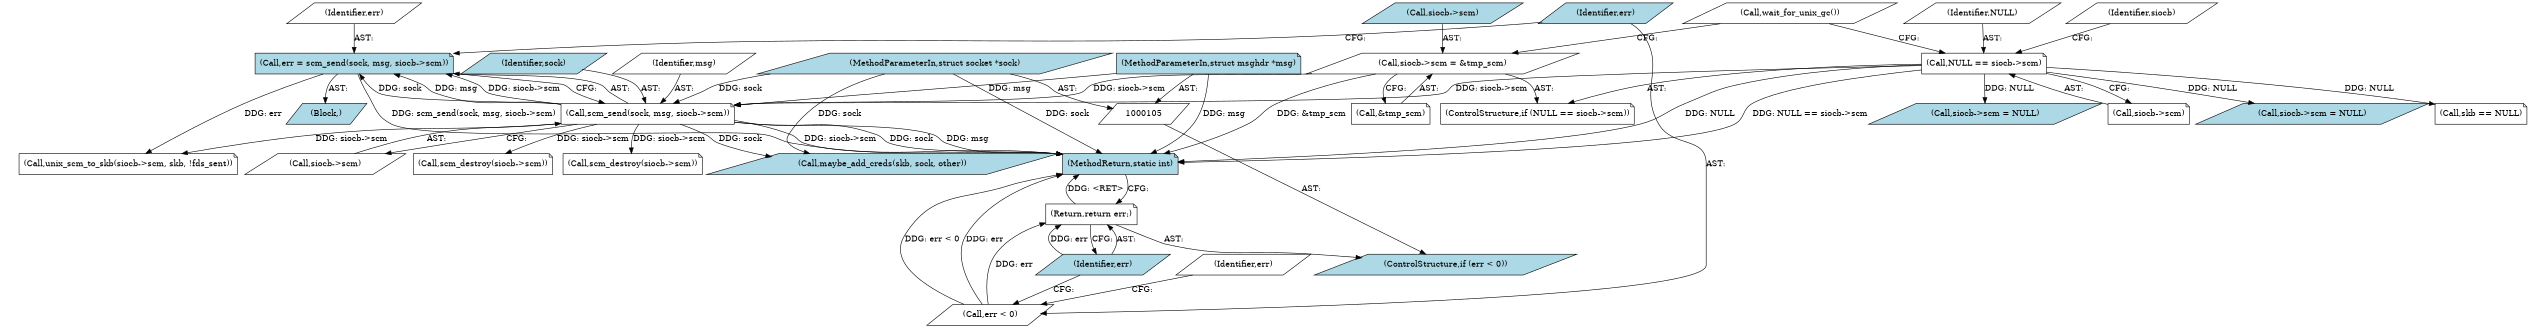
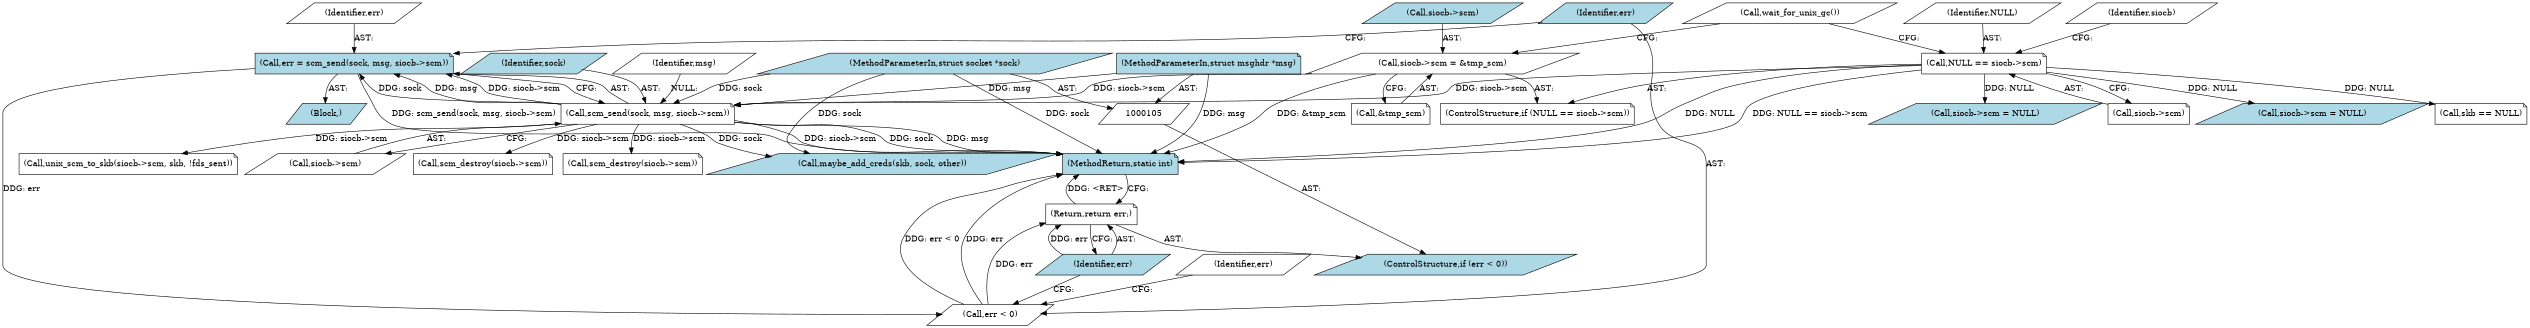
  digraph {
    node [fillcolor=white shape=parallelogram style=filled]
    n1 [fillcolor=lightblue label="(Call,err = scm_send(sock, msg, siocb->scm))" shape=note]
    n2 [label="(Call,scm_send(sock, msg, siocb->scm))" shape=note]
    n3 [label="(Call,err < 0)"]
    n4 [fillcolor=lightblue label="(Block,)"]
    n5 [fillcolor=lightblue label="(MethodReturn,static int)" shape=note]
    n6 [label="(Call,unix_scm_to_skb(siocb->scm, skb, !fds_sent))" shape=note]
    n7 [fillcolor=lightblue label="(Call,maybe_add_creds(skb, sock, other))"]
    n8 [label="(Call,scm_destroy(siocb->scm))" shape=note]
    n9 [label="(Call,siocb->scm)"]
    n10 [label="(Call,scm_destroy(siocb->scm))" shape=note]
    n11 [label="(Return,return err;)" shape=note]
    n12 [fillcolor=lightblue label="(MethodParameterIn,struct socket *sock)"]
    1000105
    n14 [fillcolor=lightblue label="(ControlStructure,if (err < 0))"]
    n15 [fillcolor=lightblue label="(MethodParameterIn,struct msghdr *msg)" shape=note]
    n16 [label="(Call,NULL == siocb->scm)" shape=note]
    n17 [label="(ControlStructure,if (NULL == siocb->scm))" shape=note]
    n18 [label="(Call,siocb->scm)" shape=note]
    n19 [fillcolor=lightblue label="(Call,siocb->scm = NULL)"]
    n20 [label="(Call,skb == NULL)" shape=note]
    n21 [fillcolor=lightblue label="(Call,siocb->scm = NULL)"]
    n22 [label="(Call,siocb->scm = &tmp_scm)"]
    n23 [label="(Call,&tmp_scm)" shape=note]
    n24 [fillcolor=lightblue label="(Identifier,err)"]
    n25 [label="(Call,wait_for_unix_gc())"]
    n26 [label="(Identifier,err)"]
    n27 [fillcolor=lightblue label="(Identifier,sock)"]
    n28 [label="(Identifier,NULL)"]
    n29 [label="(Identifier,msg)"]
    n30 [label="(Identifier,siocb)"]
    n31 [fillcolor=lightblue label="(Call,siocb->scm)"]
    n32 [label="(Identifier,err)"]
    n33 [fillcolor=lightblue label="(Identifier,err)"]
    n1 -> n2 [label="CFG: "]
-   n1 -> n6 [label="DDG: err"]
+   n1 -> n3 [label="DDG: err"]
    n1 -> n4 [label="AST: "]
    n1 -> n5 [label="DDG: scm_send(sock, msg, siocb->scm)"]
    n2 -> n1 [label="AST: "]
    n2 -> n1 [label="DDG: sock"]
    n2 -> n1 [label="DDG: msg"]
    n2 -> n1 [label="DDG: siocb->scm"]
    n2 -> n5 [label="DDG: siocb->scm"]
    n2 -> n5 [label="DDG: sock"]
    n2 -> n5 [label="DDG: msg"]
    n2 -> n6 [label="DDG: siocb->scm"]
    n2 -> n7 [label="DDG: sock"]
    n2 -> n8 [label="DDG: siocb->scm"]
    n2 -> n9 [label="CFG: "]
    n2 -> n10 [label="DDG: siocb->scm"]
    n3 -> n5 [label="DDG: err"]
    n3 -> n5 [label="DDG: err < 0"]
    n3 -> n11 [label="DDG: err"]
    n5 -> n11 [label="CFG: "]
    n9 -> n2 [label="AST: "]
    n11 -> n5 [label="DDG: <RET>"]
    n11 -> n14 [label="AST: "]
    n11 -> n24 [label="CFG: "]
    n12 -> n2 [label="DDG: sock"]
    n12 -> n5 [label="DDG: sock"]
    n12 -> n7 [label="DDG: sock"]
    n12 -> 1000105 [label="AST: "]
    1000105 -> n14 [label="AST: "]
    n15 -> n2 [label="DDG: msg"]
    n15 -> n5 [label="DDG: msg"]
    n15 -> 1000105 [label="AST: "]
    n16 -> n2 [label="DDG: siocb->scm"]
    n16 -> n5 [label="DDG: NULL"]
    n16 -> n5 [label="DDG: NULL == siocb->scm"]
    n16 -> n17 [label="AST: "]
    n16 -> n18 [label="CFG: "]
    n16 -> n19 [label="DDG: NULL"]
    n16 -> n20 [label="DDG: NULL"]
    n16 -> n21 [label="DDG: NULL"]
    n18 -> n16 [label="AST: "]
    n22 -> n2 [label="DDG: siocb->scm"]
    n22 -> n5 [label="DDG: &tmp_scm"]
    n22 -> n17 [label="AST: "]
    n22 -> n23 [label="CFG: "]
    n23 -> n22 [label="AST: "]
    n24 -> n3 [label="CFG: "]
    n24 -> n11 [label="AST: "]
    n24 -> n11 [label="DDG: err"]
    n25 -> n16 [label="CFG: "]
    n25 -> n22 [label="CFG: "]
    n26 -> n3 [label="CFG: "]
    n27 -> n2 [label="AST: "]
    n28 -> n16 [label="AST: "]
-   n29 -> n2 [label="AST: "]
+   n29 -> n2 [label="NULL: "]
    n30 -> n16 [label="CFG: "]
    n31 -> n22 [label="AST: "]
    n32 -> n1 [label="AST: "]
    n33 -> n1 [label="CFG: "]
    n33 -> n3 [label="AST: "]
  }
